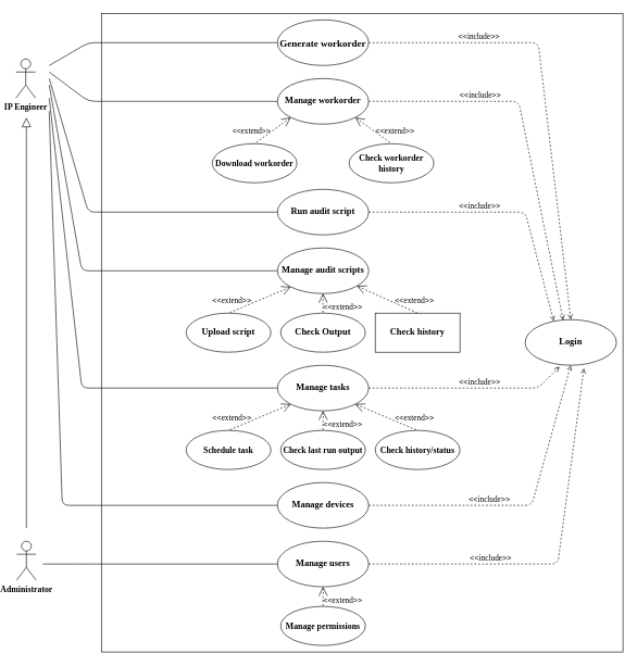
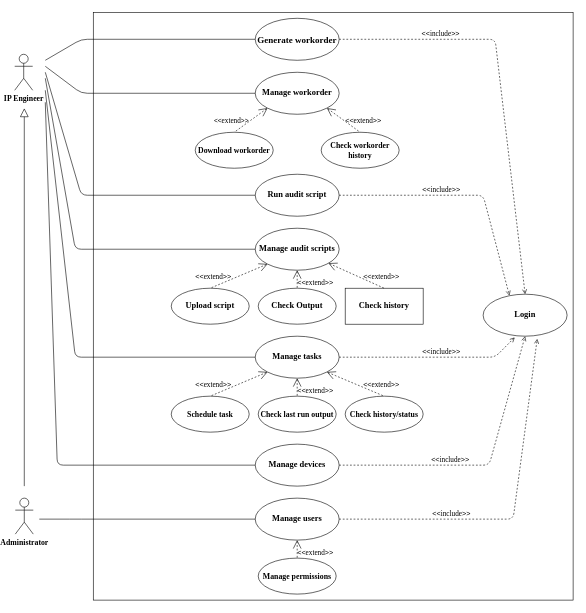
  <mxCell id="0" />
  <mxCell id="1" parent="0" />
  <mxCell id="2" value="" style="rounded=0;whiteSpace=wrap;html=1;fillColor=none;" vertex="1" parent="1"><mxGeometry x="151" y="20" width="800" height="980" as="geometry" /></mxCell>
  <mxCell id="3" value="&lt;font face=&quot;Old Standard TT&quot; size=&quot;1&quot;&gt;&lt;b style=&quot;font-size: 13px&quot;&gt;IP Engineer&lt;/b&gt;&lt;/font&gt;" style="shape=umlActor;html=1;verticalLabelPosition=bottom;verticalAlign=top;align=center;" vertex="1" parent="1"><mxGeometry x="20" y="90" width="30" height="60" as="geometry" /></mxCell>
  <mxCell id="4" value="&lt;font face=&quot;Old Standard TT&quot; size=&quot;1&quot;&gt;&lt;b style=&quot;font-size: 13px&quot;&gt;Administrator&lt;/b&gt;&lt;/font&gt;" style="shape=umlActor;html=1;verticalLabelPosition=bottom;verticalAlign=top;align=center;" vertex="1" parent="1"><mxGeometry x="21" y="830" width="30" height="60" as="geometry" /></mxCell>
  <mxCell id="5" value="" style="edgeStyle=none;html=1;endArrow=block;endFill=0;endSize=12;verticalAlign=bottom;" edge="1" parent="1"><mxGeometry width="160" relative="1" as="geometry"><mxPoint x="36" y="810" as="sourcePoint" /><mxPoint x="36" y="180" as="targetPoint" /></mxGeometry></mxCell>
  <mxCell id="6" value="&lt;font face=&quot;Old Standard TT&quot; size=&quot;1&quot;&gt;&lt;b style=&quot;font-size: 15px&quot;&gt;Generate workorder&lt;/b&gt;&lt;/font&gt;" style="ellipse;whiteSpace=wrap;html=1;fillColor=none;" vertex="1" parent="1"><mxGeometry x="421" y="30" width="140" height="70" as="geometry" /></mxCell>
  <mxCell id="7" value="&lt;b&gt;&lt;font face=&quot;Old Standard TT&quot; style=&quot;font-size: 14px&quot;&gt;Run audit script&lt;/font&gt;&lt;/b&gt;" style="ellipse;whiteSpace=wrap;html=1;fillColor=none;" vertex="1" parent="1"><mxGeometry x="421" y="290" width="140" height="70" as="geometry" /></mxCell>
  <mxCell id="8" value="&lt;font face=&quot;Old Standard TT&quot; size=&quot;1&quot;&gt;&lt;b style=&quot;font-size: 14px&quot;&gt;Manage tasks&lt;/b&gt;&lt;/font&gt;" style="ellipse;whiteSpace=wrap;html=1;fillColor=none;" vertex="1" parent="1"><mxGeometry x="421" y="560" width="140" height="70" as="geometry" /></mxCell>
  <mxCell id="9" value="&lt;font face=&quot;Old Standard TT&quot; size=&quot;1&quot;&gt;&lt;b style=&quot;font-size: 14px&quot;&gt;Manage devices&lt;/b&gt;&lt;/font&gt;" style="ellipse;whiteSpace=wrap;html=1;fillColor=none;" vertex="1" parent="1"><mxGeometry x="421" y="740" width="140" height="70" as="geometry" /></mxCell>
  <mxCell id="10" value="&lt;b&gt;&lt;font face=&quot;Old Standard TT&quot; style=&quot;font-size: 14px&quot;&gt;Manage users&lt;/font&gt;&lt;/b&gt;" style="ellipse;whiteSpace=wrap;html=1;fillColor=none;" vertex="1" parent="1"><mxGeometry x="421" y="830" width="140" height="70" as="geometry" /></mxCell>
  <mxCell id="11" value="&lt;font face=&quot;Old Standard TT&quot; size=&quot;1&quot;&gt;&lt;b style=&quot;font-size: 14px&quot;&gt;Login&lt;/b&gt;&lt;/font&gt;" style="ellipse;whiteSpace=wrap;html=1;fillColor=none;" vertex="1" parent="1"><mxGeometry x="801" y="490" width="140" height="70" as="geometry" /></mxCell>
  <mxCell id="12" value="&lt;font style=&quot;font-size: 12px&quot;&gt;&amp;lt;&amp;lt;&lt;font face=&quot;Old Standard TT&quot; style=&quot;font-size: 12px&quot;&gt;include&lt;/font&gt;&amp;gt;&amp;gt;&lt;/font&gt;" style="edgeStyle=none;html=1;endArrow=open;verticalAlign=bottom;dashed=1;labelBackgroundColor=none;exitX=1;exitY=0.5;exitDx=0;exitDy=0;entryX=0.5;entryY=0;entryDx=0;entryDy=0;" edge="1" parent="1" source="6" target="11"><mxGeometry x="-0.51" width="160" relative="1" as="geometry"><mxPoint x="481" y="200" as="sourcePoint" /><mxPoint x="641" y="200" as="targetPoint" /><Array as="points"><mxPoint x="821" y="65" /></Array><mxPoint as="offset" /></mxGeometry></mxCell>
  <mxCell id="13" value="" style="edgeStyle=none;html=1;endArrow=none;verticalAlign=bottom;entryX=0;entryY=0.5;entryDx=0;entryDy=0;" edge="1" parent="1" target="6"><mxGeometry width="160" relative="1" as="geometry"><mxPoint x="71" y="100" as="sourcePoint" /><mxPoint x="331" y="80" as="targetPoint" /><Array as="points"><mxPoint x="131" y="65" /></Array></mxGeometry></mxCell>
  <mxCell id="14" value="&lt;font face=&quot;Old Standard TT&quot; size=&quot;1&quot;&gt;&lt;b style=&quot;font-size: 14px&quot;&gt;Manage workorder&lt;/b&gt;&lt;/font&gt;" style="ellipse;whiteSpace=wrap;html=1;fillColor=none;" vertex="1" parent="1"><mxGeometry x="421" y="120" width="140" height="70" as="geometry" /></mxCell>
  <mxCell id="15" value="&lt;b&gt;&lt;font face=&quot;Old Standard TT&quot; style=&quot;font-size: 13px&quot;&gt;Check workorder history&lt;/font&gt;&lt;/b&gt;" style="ellipse;whiteSpace=wrap;html=1;fillColor=none;" vertex="1" parent="1"><mxGeometry x="531" y="220" width="130" height="60" as="geometry" /></mxCell>
  <mxCell id="16" value="&lt;font face=&quot;Old Standard TT&quot; size=&quot;1&quot;&gt;&lt;b style=&quot;font-size: 13px&quot;&gt;Download workorder&lt;/b&gt;&lt;/font&gt;" style="ellipse;whiteSpace=wrap;html=1;fillColor=none;" vertex="1" parent="1"><mxGeometry x="321" y="220" width="130" height="60" as="geometry" /></mxCell>
  <mxCell id="17" value="&lt;font style=&quot;font-size: 12px&quot;&gt;&amp;lt;&amp;lt;&lt;font face=&quot;Old Standard TT&quot; style=&quot;font-size: 12px&quot;&gt;extend&lt;/font&gt;&amp;gt;&amp;gt;&lt;/font&gt;" style="edgeStyle=none;html=1;startArrow=open;endArrow=none;startSize=12;verticalAlign=bottom;dashed=1;labelBackgroundColor=none;entryX=0.5;entryY=0;entryDx=0;entryDy=0;exitX=1;exitY=1;exitDx=0;exitDy=0;" edge="1" parent="1" source="14" target="15"><mxGeometry x="0.947" y="11" width="160" relative="1" as="geometry"><mxPoint x="511" y="210" as="sourcePoint" /><mxPoint x="461" y="190" as="targetPoint" /><mxPoint as="offset" /></mxGeometry></mxCell>
  <mxCell id="18" value="&amp;lt;&amp;lt;&lt;font face=&quot;Old Standard TT&quot; style=&quot;font-size: 12px&quot;&gt;extend&lt;/font&gt;&amp;gt;&amp;gt;" style="edgeStyle=none;html=1;startArrow=open;endArrow=none;startSize=12;verticalAlign=bottom;dashed=1;labelBackgroundColor=none;exitX=0;exitY=1;exitDx=0;exitDy=0;entryX=0.5;entryY=0;entryDx=0;entryDy=0;" edge="1" parent="1" source="14" target="16"><mxGeometry x="0.947" y="-11" width="160" relative="1" as="geometry"><mxPoint x="261" y="160" as="sourcePoint" /><mxPoint x="421" y="160" as="targetPoint" /><mxPoint as="offset" /></mxGeometry></mxCell>
  <mxCell id="19" value="&lt;font face=&quot;Old Standard TT&quot; size=&quot;1&quot;&gt;&lt;b style=&quot;font-size: 13px&quot;&gt;Manage permissions&lt;/b&gt;&lt;/font&gt;" style="ellipse;whiteSpace=wrap;html=1;fillColor=none;" vertex="1" parent="1"><mxGeometry x="426" y="930" width="130" height="60" as="geometry" /></mxCell>
  <mxCell id="20" value="&lt;b&gt;&lt;font face=&quot;Old Standard TT&quot; style=&quot;font-size: 14px&quot;&gt;Manage audit scripts&lt;/font&gt;&lt;/b&gt;" style="ellipse;whiteSpace=wrap;html=1;fillColor=none;" vertex="1" parent="1"><mxGeometry x="421" y="380" width="140" height="70" as="geometry" /></mxCell>
  <mxCell id="21" value="&lt;font face=&quot;Old Standard TT&quot; size=&quot;1&quot;&gt;&lt;b style=&quot;font-size: 14px&quot;&gt;Upload script&lt;/b&gt;&lt;/font&gt;" style="ellipse;whiteSpace=wrap;html=1;fillColor=none;" vertex="1" parent="1"><mxGeometry x="281" y="480" width="130" height="60" as="geometry" /></mxCell>
  <mxCell id="22" value="&lt;b&gt;&lt;font face=&quot;Old Standard TT&quot; style=&quot;font-size: 14px&quot;&gt;Check history&lt;/font&gt;&lt;/b&gt;" style="whiteSpace=wrap;html=1;fillColor=none;rounded=0;" vertex="1" parent="1"><mxGeometry x="571" y="480" width="130" height="60" as="geometry" /></mxCell>
  <mxCell id="23" value="&lt;font style=&quot;font-size: 12px&quot;&gt;&amp;lt;&amp;lt;&lt;font face=&quot;Old Standard TT&quot; style=&quot;font-size: 12px&quot;&gt;extend&lt;/font&gt;&amp;gt;&amp;gt;&lt;/font&gt;" style="edgeStyle=none;html=1;startArrow=open;endArrow=none;startSize=12;verticalAlign=bottom;dashed=1;labelBackgroundColor=none;entryX=0.5;entryY=0;entryDx=0;entryDy=0;" edge="1" parent="1" source="20" target="22"><mxGeometry x="0.83" y="7" width="160" relative="1" as="geometry"><mxPoint x="441" y="470" as="sourcePoint" /><mxPoint x="601" y="470" as="targetPoint" /><mxPoint as="offset" /></mxGeometry></mxCell>
  <mxCell id="24" value="&lt;font style=&quot;font-size: 12px&quot;&gt;&amp;lt;&amp;lt;&lt;font face=&quot;Old Standard TT&quot; style=&quot;font-size: 12px&quot;&gt;extend&lt;/font&gt;&amp;gt;&amp;gt;&lt;/font&gt;" style="edgeStyle=none;html=1;startArrow=open;endArrow=none;startSize=12;verticalAlign=bottom;dashed=1;labelBackgroundColor=none;exitX=0;exitY=1;exitDx=0;exitDy=0;entryX=0.5;entryY=0;entryDx=0;entryDy=0;" edge="1" parent="1" source="20" target="21"><mxGeometry x="0.836" y="-7" width="160" relative="1" as="geometry"><mxPoint x="391" y="470" as="sourcePoint" /><mxPoint x="551" y="470" as="targetPoint" /><mxPoint as="offset" /></mxGeometry></mxCell>
  <mxCell id="25" value="&lt;font face=&quot;Old Standard TT&quot; size=&quot;1&quot;&gt;&lt;b style=&quot;font-size: 14px&quot;&gt;Check Output&lt;/b&gt;&lt;/font&gt;" style="ellipse;whiteSpace=wrap;html=1;fillColor=none;" vertex="1" parent="1"><mxGeometry x="426" y="480" width="130" height="60" as="geometry" /></mxCell>
  <mxCell id="26" value="&lt;font style=&quot;font-size: 12px&quot;&gt;&amp;lt;&amp;lt;&lt;font face=&quot;Old Standard TT&quot; style=&quot;font-size: 12px&quot;&gt;extend&lt;/font&gt;&amp;gt;&amp;gt;&lt;/font&gt;" style="edgeStyle=none;html=1;startArrow=open;endArrow=none;startSize=12;verticalAlign=bottom;dashed=1;labelBackgroundColor=none;exitX=0.5;exitY=1;exitDx=0;exitDy=0;entryX=0.5;entryY=0;entryDx=0;entryDy=0;" edge="1" parent="1" source="20" target="25"><mxGeometry x="1" y="30" width="160" relative="1" as="geometry"><mxPoint x="311" y="410" as="sourcePoint" /><mxPoint x="471" y="410" as="targetPoint" /><mxPoint as="offset" /></mxGeometry></mxCell>
  <mxCell id="27" value="&lt;font style=&quot;font-size: 12px&quot;&gt;&amp;lt;&amp;lt;&lt;font face=&quot;Old Standard TT&quot; style=&quot;font-size: 12px&quot;&gt;extend&lt;/font&gt;&amp;gt;&amp;gt;&lt;/font&gt;" style="edgeStyle=none;html=1;startArrow=open;endArrow=none;startSize=12;verticalAlign=bottom;dashed=1;labelBackgroundColor=none;exitX=0.5;exitY=1;exitDx=0;exitDy=0;entryX=0.5;entryY=0;entryDx=0;entryDy=0;" edge="1" parent="1" source="10" target="19"><mxGeometry x="1" y="30" width="160" relative="1" as="geometry"><mxPoint x="321" y="870" as="sourcePoint" /><mxPoint x="481" y="870" as="targetPoint" /><mxPoint as="offset" /></mxGeometry></mxCell>
  <mxCell id="28" value="&lt;b&gt;&lt;font face=&quot;Old Standard TT&quot; style=&quot;font-size: 13px&quot;&gt;Check last run output&lt;/font&gt;&lt;/b&gt;" style="ellipse;whiteSpace=wrap;html=1;fillColor=none;" vertex="1" parent="1"><mxGeometry x="426" y="660" width="130" height="60" as="geometry" /></mxCell>
  <mxCell id="29" value="&lt;b&gt;&lt;font face=&quot;Old Standard TT&quot; style=&quot;font-size: 13px&quot;&gt;Schedule task&lt;/font&gt;&lt;/b&gt;" style="ellipse;whiteSpace=wrap;html=1;fillColor=none;" vertex="1" parent="1"><mxGeometry x="281" y="660" width="130" height="60" as="geometry" /></mxCell>
  <mxCell id="30" value="&lt;b&gt;&lt;font face=&quot;Old Standard TT&quot; style=&quot;font-size: 13px&quot;&gt;Check history/status&lt;/font&gt;&lt;/b&gt;" style="ellipse;whiteSpace=wrap;html=1;fillColor=none;" vertex="1" parent="1"><mxGeometry x="571" y="660" width="130" height="60" as="geometry" /></mxCell>
  <mxCell id="31" value="&lt;font style=&quot;font-size: 12px&quot;&gt;&amp;lt;&amp;lt;&lt;font face=&quot;Old Standard TT&quot; style=&quot;font-size: 12px&quot;&gt;extend&lt;/font&gt;&amp;gt;&amp;gt;&lt;/font&gt;" style="edgeStyle=none;html=1;startArrow=open;endArrow=none;startSize=12;verticalAlign=bottom;dashed=1;labelBackgroundColor=none;exitX=1;exitY=1;exitDx=0;exitDy=0;entryX=0.5;entryY=0;entryDx=0;entryDy=0;" edge="1" parent="1" source="8" target="30"><mxGeometry x="0.836" y="7" width="160" relative="1" as="geometry"><mxPoint x="581" y="610" as="sourcePoint" /><mxPoint x="741" y="610" as="targetPoint" /><mxPoint as="offset" /></mxGeometry></mxCell>
  <mxCell id="32" value="&lt;font style=&quot;font-size: 12px&quot;&gt;&amp;lt;&amp;lt;&lt;font face=&quot;Old Standard TT&quot; style=&quot;font-size: 12px&quot;&gt;extend&lt;/font&gt;&amp;gt;&amp;gt;&lt;/font&gt;" style="edgeStyle=none;html=1;startArrow=open;endArrow=none;startSize=12;verticalAlign=bottom;dashed=1;labelBackgroundColor=none;entryX=0.5;entryY=0;entryDx=0;entryDy=0;exitX=0.5;exitY=1;exitDx=0;exitDy=0;" edge="1" parent="1" source="8" target="28"><mxGeometry x="1" y="30" width="160" relative="1" as="geometry"><mxPoint x="441" y="650" as="sourcePoint" /><mxPoint x="521" y="630" as="targetPoint" /><mxPoint as="offset" /></mxGeometry></mxCell>
  <mxCell id="33" value="&lt;font style=&quot;font-size: 12px&quot;&gt;&amp;lt;&amp;lt;&lt;font face=&quot;Old Standard TT&quot; style=&quot;font-size: 12px&quot;&gt;extend&lt;/font&gt;&amp;gt;&amp;gt;&lt;/font&gt;" style="edgeStyle=none;html=1;startArrow=open;endArrow=none;startSize=12;verticalAlign=bottom;dashed=1;labelBackgroundColor=none;exitX=0;exitY=1;exitDx=0;exitDy=0;entryX=0.5;entryY=0;entryDx=0;entryDy=0;" edge="1" parent="1" source="8" target="29"><mxGeometry x="0.836" y="-7" width="160" relative="1" as="geometry"><mxPoint x="391" y="650" as="sourcePoint" /><mxPoint x="551" y="650" as="targetPoint" /><mxPoint as="offset" /></mxGeometry></mxCell>
  <mxCell id="34" value="" style="edgeStyle=none;html=1;endArrow=none;verticalAlign=bottom;entryX=0;entryY=0.5;entryDx=0;entryDy=0;" edge="1" parent="1" target="14"><mxGeometry width="160" relative="1" as="geometry"><mxPoint x="71" y="110" as="sourcePoint" /><mxPoint x="361" y="350" as="targetPoint" /><Array as="points"><mxPoint x="131" y="155" /></Array></mxGeometry></mxCell>
  <mxCell id="35" value="" style="edgeStyle=none;html=1;endArrow=none;verticalAlign=bottom;entryX=0;entryY=0.5;entryDx=0;entryDy=0;" edge="1" parent="1" target="7"><mxGeometry width="160" relative="1" as="geometry"><mxPoint x="71" y="120" as="sourcePoint" /><mxPoint x="311" y="370" as="targetPoint" /><Array as="points"><mxPoint x="131" y="325" /></Array></mxGeometry></mxCell>
  <mxCell id="36" value="" style="edgeStyle=none;html=1;endArrow=none;verticalAlign=bottom;entryX=0;entryY=0.5;entryDx=0;entryDy=0;" edge="1" parent="1" target="20"><mxGeometry width="160" relative="1" as="geometry"><mxPoint x="71" y="130" as="sourcePoint" /><mxPoint x="251" y="430" as="targetPoint" /><Array as="points"><mxPoint x="121" y="415" /></Array></mxGeometry></mxCell>
  <mxCell id="37" value="" style="edgeStyle=none;html=1;endArrow=none;verticalAlign=bottom;entryX=0;entryY=0.5;entryDx=0;entryDy=0;rounded=1;" edge="1" parent="1" target="8"><mxGeometry width="160" relative="1" as="geometry"><mxPoint x="71" y="150" as="sourcePoint" /><mxPoint x="261" y="370" as="targetPoint" /><Array as="points"><mxPoint x="121" y="595" /></Array></mxGeometry></mxCell>
  <mxCell id="38" value="" style="edgeStyle=none;html=1;endArrow=none;verticalAlign=bottom;entryX=0;entryY=0.5;entryDx=0;entryDy=0;" edge="1" parent="1" target="9"><mxGeometry width="160" relative="1" as="geometry"><mxPoint x="71" y="170" as="sourcePoint" /><mxPoint x="191" y="730" as="targetPoint" /><Array as="points"><mxPoint x="91" y="775" /></Array></mxGeometry></mxCell>
  <mxCell id="39" value="" style="edgeStyle=none;html=1;endArrow=none;verticalAlign=bottom;entryX=0;entryY=0.5;entryDx=0;entryDy=0;" edge="1" parent="1" target="10"><mxGeometry width="160" relative="1" as="geometry"><mxPoint x="61" y="865" as="sourcePoint" /><mxPoint x="111" y="710" as="targetPoint" /><Array as="points"><mxPoint x="121" y="865" /></Array></mxGeometry></mxCell>
- <mxCell id="40" value="&lt;font style=&quot;font-size: 12px&quot;&gt;&amp;lt;&amp;lt;&lt;font face=&quot;Old Standard TT&quot; style=&quot;font-size: 12px&quot;&gt;include&lt;/font&gt;&amp;gt;&amp;gt;&lt;/font&gt;" style="edgeStyle=none;html=1;endArrow=open;verticalAlign=bottom;dashed=1;labelBackgroundColor=none;entryX=0.416;entryY=0.011;entryDx=0;entryDy=0;entryPerimeter=0;exitX=1;exitY=0.5;exitDx=0;exitDy=0;" edge="1" parent="1" source="14" target="11"><mxGeometry x="-0.404" width="160" relative="1" as="geometry"><mxPoint x="701" y="170" as="sourcePoint" /><mxPoint x="861" y="170" as="targetPoint" /><Array as="points"><mxPoint x="791" y="155" /></Array><mxPoint as="offset" /></mxGeometry></mxCell>
  <mxCell id="41" value="&lt;font style=&quot;font-size: 12px&quot;&gt;&amp;lt;&amp;lt;&lt;font face=&quot;Old Standard TT&quot; style=&quot;font-size: 12px&quot;&gt;include&lt;/font&gt;&amp;gt;&amp;gt;&lt;/font&gt;" style="edgeStyle=none;html=1;endArrow=open;verticalAlign=bottom;dashed=1;labelBackgroundColor=none;exitX=1;exitY=0.5;exitDx=0;exitDy=0;entryX=0.313;entryY=0.034;entryDx=0;entryDy=0;entryPerimeter=0;" edge="1" parent="1" source="7" target="11"><mxGeometry x="-0.177" width="160" relative="1" as="geometry"><mxPoint x="671" y="300" as="sourcePoint" /><mxPoint x="882" y="500" as="targetPoint" /><Array as="points"><mxPoint x="801" y="325" /></Array><mxPoint as="offset" /></mxGeometry></mxCell>
  <mxCell id="42" value="&lt;font style=&quot;font-size: 12px&quot;&gt;&amp;lt;&amp;lt;&lt;font face=&quot;Old Standard TT&quot; style=&quot;font-size: 12px&quot;&gt;include&lt;/font&gt;&amp;gt;&amp;gt;&lt;/font&gt;" style="edgeStyle=none;html=1;endArrow=open;verticalAlign=bottom;dashed=1;labelBackgroundColor=none;entryX=0.5;entryY=1;entryDx=0;entryDy=0;exitX=1;exitY=0.5;exitDx=0;exitDy=0;" edge="1" parent="1" source="9" target="11"><mxGeometry x="-0.22" width="160" relative="1" as="geometry"><mxPoint x="641" y="630" as="sourcePoint" /><mxPoint x="801" y="630" as="targetPoint" /><Array as="points"><mxPoint x="811" y="775" /></Array><mxPoint as="offset" /></mxGeometry></mxCell>
  <mxCell id="43" value="&lt;font style=&quot;font-size: 12px&quot;&gt;&amp;lt;&amp;lt;&lt;font face=&quot;Old Standard TT&quot; style=&quot;font-size: 12px&quot;&gt;include&lt;/font&gt;&amp;gt;&amp;gt;&lt;/font&gt;" style="edgeStyle=none;html=1;endArrow=open;verticalAlign=bottom;dashed=1;labelBackgroundColor=none;exitX=1;exitY=0.5;exitDx=0;exitDy=0;entryX=0.376;entryY=1.029;entryDx=0;entryDy=0;entryPerimeter=0;" edge="1" parent="1" source="8" target="11"><mxGeometry x="0.111" y="-1" width="160" relative="1" as="geometry"><mxPoint x="731" y="600" as="sourcePoint" /><mxPoint x="891" y="600" as="targetPoint" /><Array as="points"><mxPoint x="821" y="595" /></Array><mxPoint as="offset" /></mxGeometry></mxCell>
  <mxCell id="44" value="&lt;font style=&quot;font-size: 12px&quot;&gt;&amp;lt;&amp;lt;&lt;font face=&quot;Old Standard TT&quot; style=&quot;font-size: 12px&quot;&gt;include&lt;/font&gt;&amp;gt;&amp;gt;&lt;/font&gt;" style="edgeStyle=none;html=1;endArrow=open;verticalAlign=bottom;dashed=1;labelBackgroundColor=none;exitX=1;exitY=0.5;exitDx=0;exitDy=0;entryX=0.644;entryY=1.063;entryDx=0;entryDy=0;entryPerimeter=0;" edge="1" parent="1" source="10" target="11"><mxGeometry x="-0.368" width="160" relative="1" as="geometry"><mxPoint x="641" y="800" as="sourcePoint" /><mxPoint x="801" y="800" as="targetPoint" /><Array as="points"><mxPoint x="851" y="865" /></Array><mxPoint as="offset" /></mxGeometry></mxCell>
